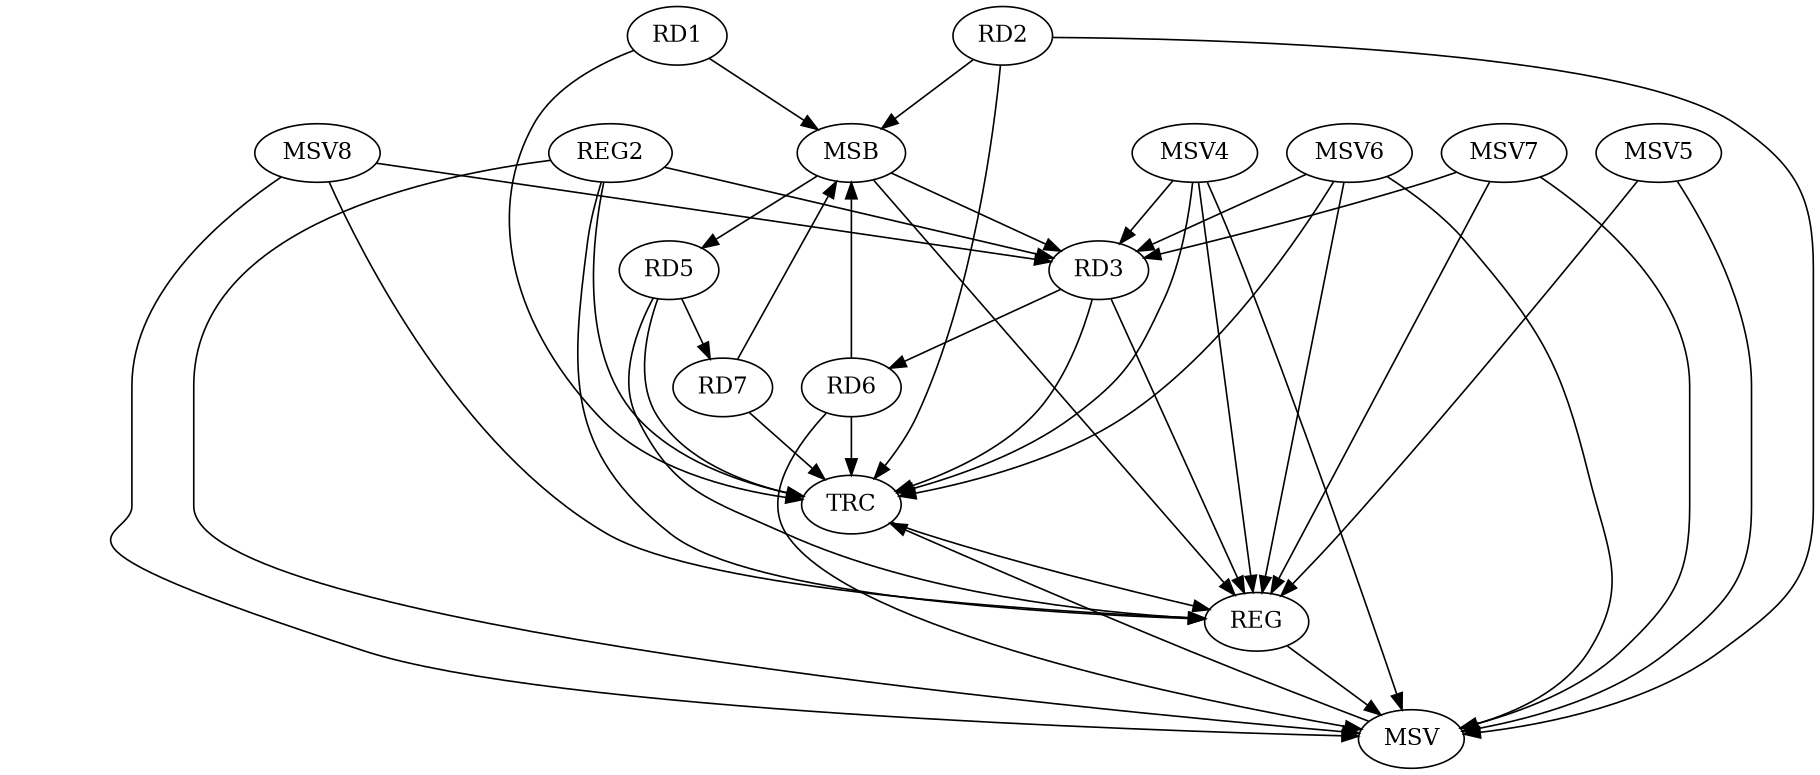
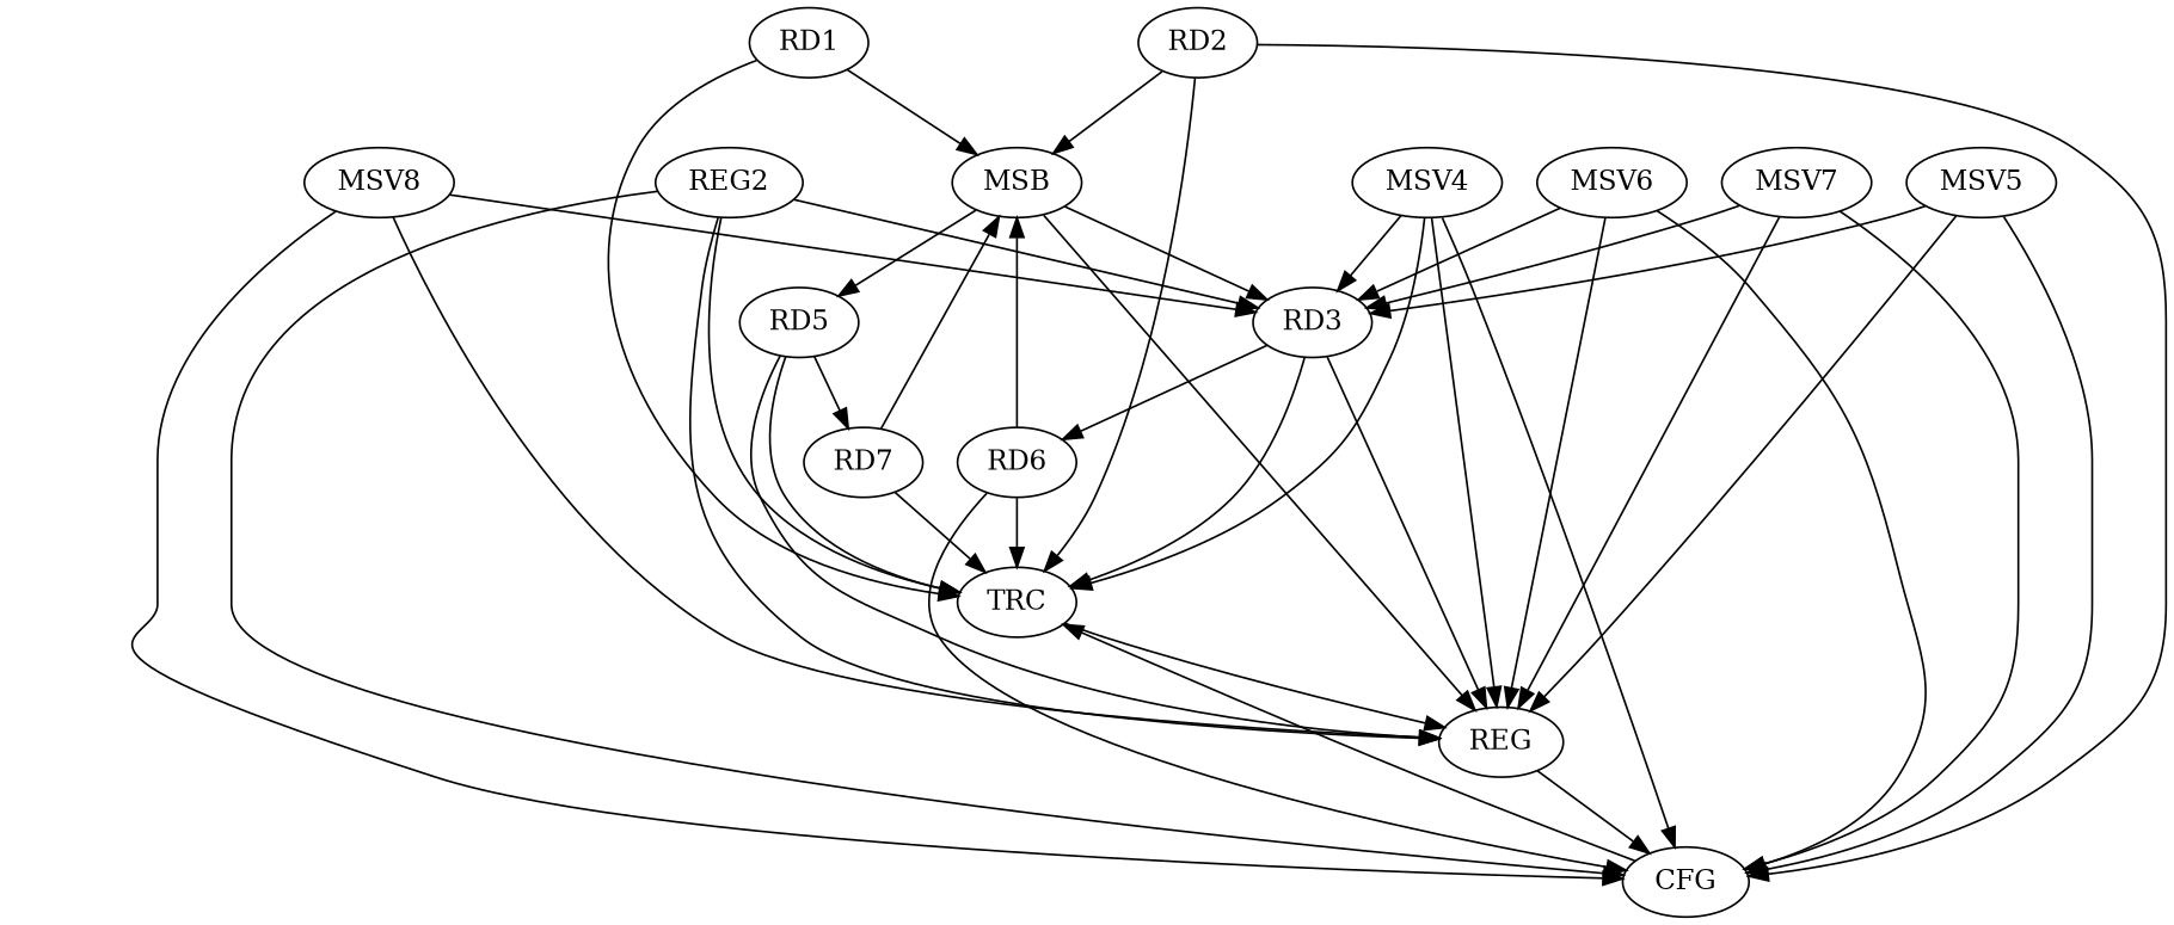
  strict digraph {
    n1 [label=RD1]
    n2 [label=MSB]
    n3 [label=TRC]
    n4 [label=RD3]
    n5 [label=REG]
    n6 [label=RD5]
-   n7 [label=MSV]
+   n7 [label=CFG]
    n8 [label=RD2]
    n9 [label=RD6]
    n10 [label=RD7]
    n11 [label=MSV8]
    n12 [label=REG2]
    n13 [label=MSV4]
    n14 [label=MSV5]
    n15 [label=MSV6]
    n16 [label=MSV7]
    n1 -> n2
    n1 -> n3
    n2 -> n4
    n2 -> n5
    n2 -> n6
    n3 -> n5
    n4 -> n3
    n4 -> n5
    n4 -> n9
    n5 -> n7
    n6 -> n3
    n6 -> n5
    n6 -> n10
    n7 -> n3
    n8 -> n2
    n8 -> n3
    n8 -> n7
    n9 -> n2
    n9 -> n3
    n9 -> n7
    n10 -> n2
    n10 -> n3
    n11 -> n4
    n11 -> n5
    n11 -> n7
    n12 -> n3
    n12 -> n4
    n12 -> n5
    n12 -> n7
    n13 -> n3
    n13 -> n4
    n13 -> n5
    n13 -> n7
+   n14 -> n4
    n14 -> n5
    n14 -> n7
-   n15 -> n3
    n15 -> n4
    n15 -> n5
    n15 -> n7
    n16 -> n4
    n16 -> n5
    n16 -> n7
  }
